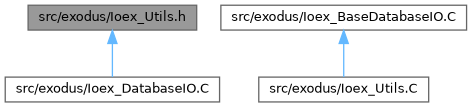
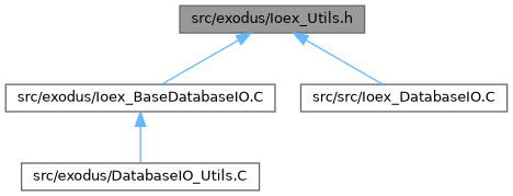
  digraph {
    node [color=grey40 fillcolor=white fontname=Helvetica fontsize=10 shape=box style=filled]
    edge [color=steelblue1 dir=back fontname=Helvetica fontsize=10 labelfontname=Helvetica labelfontsize=10 style=solid]
    n1 [color=gray40 fillcolor=grey60 fontcolor=black height=0.2 label="src/exodus/Ioex_Utils.h" width=0.4]
    n2 [height=0.2 label="src/exodus/Ioex_BaseDatabaseIO.C" width=0.4]
-   n3 [height=0.2 label="src/exodus/Ioex_DatabaseIO.C" width=0.4]
-   n4 [height=0.2 label="src/exodus/Ioex_Utils.C" width=0.4]
+   n3 [height=0.2 label="src/src/Ioex_DatabaseIO.C" width=0.4]
+   n4 [height=0.2 label="src/exodus/DatabaseIO_Utils.C" width=0.4]
+   n1 -> n2
    n1 -> n3
    n2 -> n4
  }
